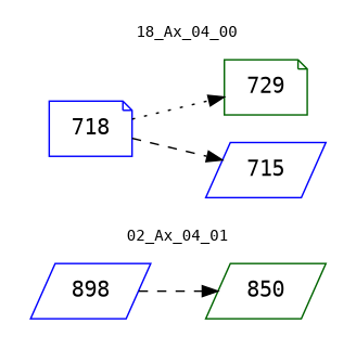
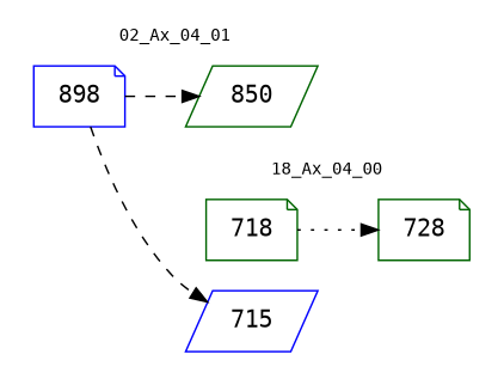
  digraph {
    fontname="DejaVu Sans Mono"
    rankdir=LR
    node [color=blue fontname="DejaVu Sans Mono" shape=parallelogram]
    edge [color=black fontname="DejaVu Sans Mono" style=dashed]
-   n1 [label=898]
+   n1 [label=898 shape=note]
    n2 [color=darkgreen label=850]
-   n3 [label=718 shape=note]
+   n3 [color=darkgreen label=718 shape=note]
    n4 [label=715]
-   n5 [color=darkgreen label=729 shape=note]
+   n5 [color=darkgreen label=728 shape=note]
    subgraph cluster_1 {
      color=white
      fontsize=10
      label="02_Ax_04_01"
      n1
      n2
    }
    subgraph cluster_2 {
      color=white
      fontsize=10
      label="18_Ax_04_00"
      n3
      n4
      n5
    }
    n1 -> n2
-   n3 -> n4
+   n1 -> n4
    n3 -> n5 [style=dotted]
  }
